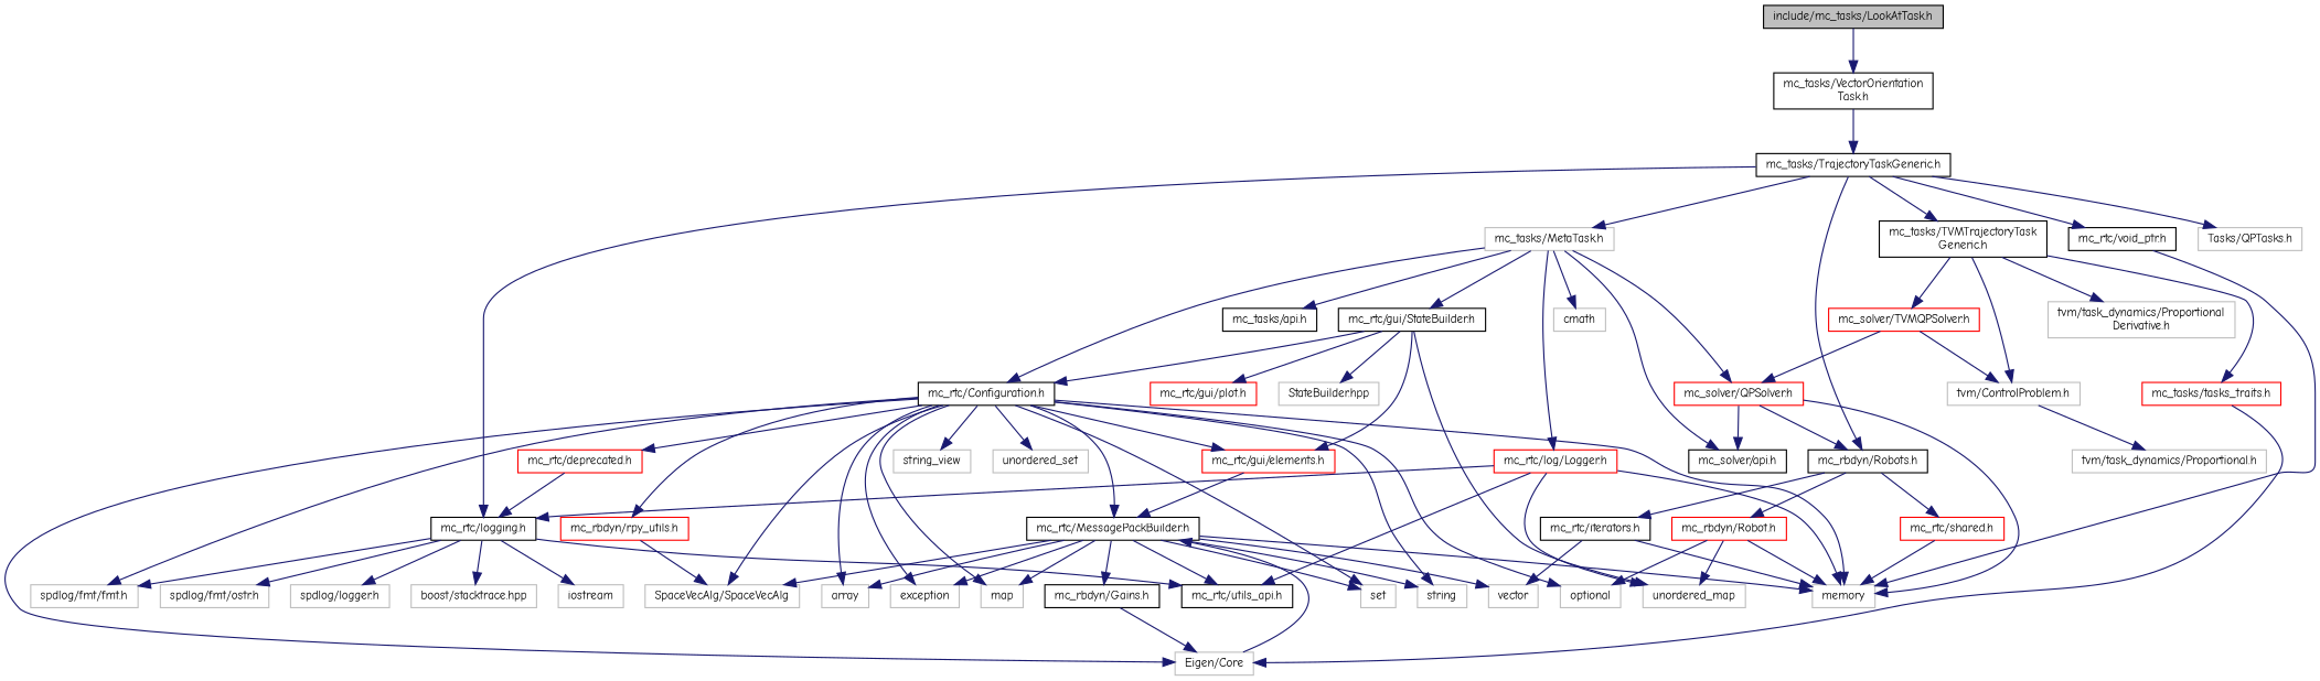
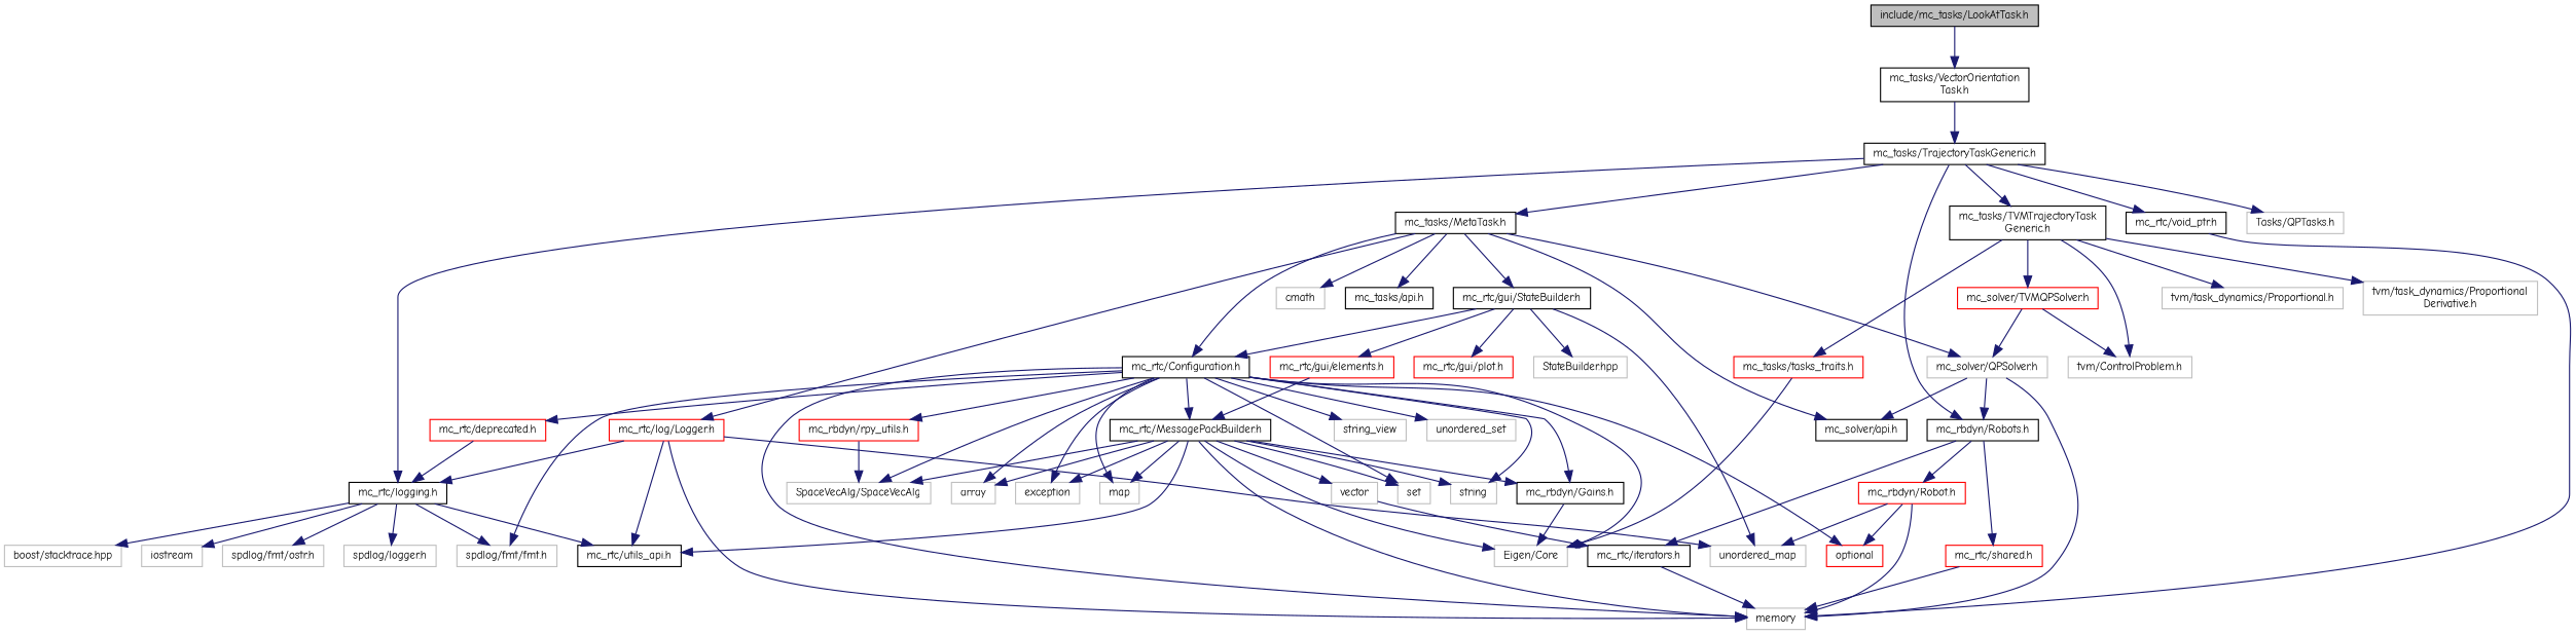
  digraph {
    fontname="Comic Neue"
    node [color=grey75 fillcolor=white fontname="Comic Neue" fontsize=10 shape=record style=filled]
    edge [color=midnightblue fontname="Comic Neue" fontsize=10 labelfontname=Helvetica labelfontsize=10 style=solid]
    n1 [color=black fillcolor=grey75 fontcolor=black height=0.2 label="include/mc_tasks/LookAtTask.h" width=0.4]
    n2 [color=black height=0.2 label="mc_tasks/VectorOrientation\lTask.h" width=0.4]
    n3 [color=black height=0.2 label="mc_tasks/TrajectoryTaskGeneric.h" width=0.4]
-   n4 [height=0.2 label="mc_tasks/MetaTask.h" width=0.4]
+   n4 [color=black height=0.2 label="mc_tasks/MetaTask.h" width=0.4]
    n5 [color=black height=0.2 label="mc_rtc/logging.h" width=0.4]
    n6 [color=black height=0.2 label="mc_rbdyn/Robots.h" width=0.4]
    n7 [color=black height=0.2 label="mc_tasks/TVMTrajectoryTask\lGeneric.h" width=0.4]
    n8 [color=black height=0.2 label="mc_rtc/void_ptr.h" width=0.4]
    n9 [height=0.2 label="Tasks/QPTasks.h" width=0.4]
    n10 [color=black height=0.2 label="mc_tasks/api.h" width=0.4]
    n11 [color=black height=0.2 label="mc_rtc/Configuration.h" width=0.4]
    n12 [color=black height=0.2 label="mc_rtc/gui/StateBuilder.h" width=0.4]
    n13 [color=red height=0.2 label="mc_rtc/log/Logger.h" width=0.4]
-   n14 [color=red height=0.2 label="mc_solver/QPSolver.h" width=0.4]
+   n14 [height=0.2 label="mc_solver/QPSolver.h" width=0.4]
    n15 [color=black height=0.2 label="mc_solver/api.h" width=0.4]
    n16 [height=0.2 label=cmath width=0.4]
    n17 [height=0.2 label="spdlog/fmt/fmt.h" width=0.4]
    n18 [color=black height=0.2 label="mc_rtc/utils_api.h" width=0.4]
    n19 [height=0.2 label=iostream width=0.4]
    n20 [height=0.2 label="spdlog/fmt/ostr.h" width=0.4]
    n21 [height=0.2 label="spdlog/logger.h" width=0.4]
    n22 [height=0.2 label="boost/stacktrace.hpp" width=0.4]
    n23 [color=red height=0.2 label="mc_rbdyn/Robot.h" width=0.4]
    n24 [color=black height=0.2 label="mc_rtc/iterators.h" width=0.4]
    n25 [color=red height=0.2 label="mc_rtc/shared.h" width=0.4]
    n26 [color=red height=0.2 label="mc_tasks/tasks_traits.h" width=0.4]
    n27 [color=red height=0.2 label="mc_solver/TVMQPSolver.h" width=0.4]
    n28 [height=0.2 label="tvm/ControlProblem.h" width=0.4]
    n29 [height=0.2 label="tvm/task_dynamics/Proportional.h" width=0.4]
    n30 [height=0.2 label="tvm/task_dynamics/Proportional\lDerivative.h" width=0.4]
    n31 [height=0.2 label=memory width=0.4]
    n32 [color=black height=0.2 label="mc_rtc/MessagePackBuilder.h" width=0.4]
    n33 [color=black height=0.2 label="mc_rbdyn/Gains.h" width=0.4]
    n34 [height=0.2 label="Eigen/Core" width=0.4]
    n35 [height=0.2 label="SpaceVecAlg/SpaceVecAlg" width=0.4]
    n36 [height=0.2 label=array width=0.4]
    n37 [height=0.2 label=exception width=0.4]
    n38 [height=0.2 label=map width=0.4]
    n39 [height=0.2 label=set width=0.4]
    n40 [height=0.2 label=string width=0.4]
    n41 [color=red height=0.2 label="mc_rtc/deprecated.h" width=0.4]
    n42 [color=red height=0.2 label="mc_rbdyn/rpy_utils.h" width=0.4]
-   n43 [height=0.2 label=optional width=0.4]
+   n43 [color=red height=0.2 label=optional width=0.4]
    n44 [height=0.2 label=string_view width=0.4]
    n45 [height=0.2 label=unordered_set width=0.4]
    n46 [color=red height=0.2 label="mc_rtc/gui/elements.h" width=0.4]
    n47 [color=red height=0.2 label="mc_rtc/gui/plot.h" width=0.4]
    n48 [height=0.2 label=unordered_map width=0.4]
    n49 [height=0.2 label="StateBuilder.hpp" width=0.4]
    n50 [height=0.2 label=vector width=0.4]
    n1 -> n2
    n2 -> n3
    n3 -> n4
    n3 -> n5
    n3 -> n6
    n3 -> n7
    n3 -> n8
    n3 -> n9
    n4 -> n10
    n4 -> n11
    n4 -> n12
    n4 -> n13
    n4 -> n14
    n4 -> n15
    n4 -> n16
    n5 -> n17
    n5 -> n18
    n5 -> n19
    n5 -> n20
    n5 -> n21
    n5 -> n22
    n6 -> n23
    n6 -> n24
    n6 -> n25
    n7 -> n26
    n7 -> n27
    n7 -> n28
-   n28 -> n29
+   n7 -> n29
    n7 -> n30
    n8 -> n31
    n11 -> n17
    n11 -> n31
    n11 -> n32
-   n11 -> n46
+   n11 -> n33
    n11 -> n34
    n11 -> n35
    n11 -> n36
    n11 -> n37
    n11 -> n38
    n11 -> n39
    n11 -> n40
    n11 -> n41
    n11 -> n42
    n11 -> n43
    n11 -> n44
    n11 -> n45
    n12 -> n11
    n12 -> n46
    n12 -> n47
    n12 -> n48
    n12 -> n49
    n13 -> n5
    n13 -> n18
    n13 -> n31
    n13 -> n48
    n14 -> n6
    n14 -> n15
    n14 -> n31
    n23 -> n31
    n23 -> n43
    n23 -> n48
    n24 -> n31
-   n24 -> n50
+   n50 -> n24
    n25 -> n31
    n26 -> n34
    n27 -> n14
    n27 -> n28
    n32 -> n18
    n32 -> n31
    n32 -> n33
-   n34 -> n32
+   n32 -> n34
    n32 -> n35
    n32 -> n36
    n32 -> n37
    n32 -> n38
    n32 -> n39
    n32 -> n40
    n32 -> n50
    n33 -> n34
    n41 -> n5
    n42 -> n35
    n46 -> n32
  }
